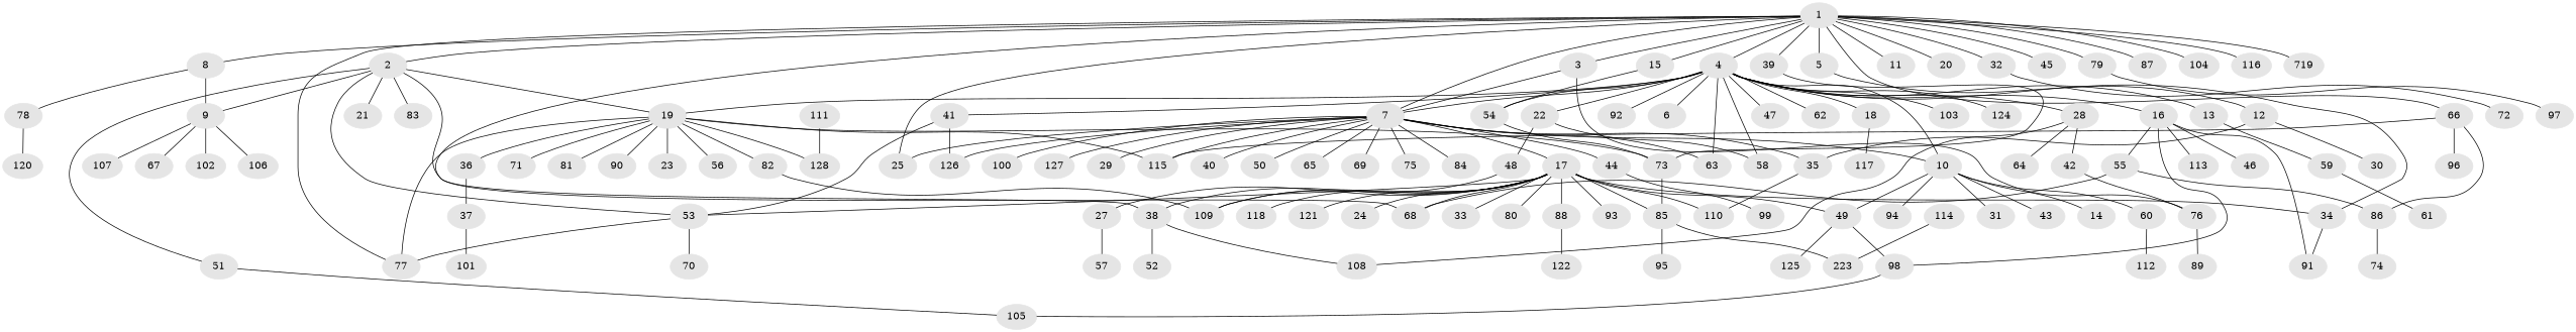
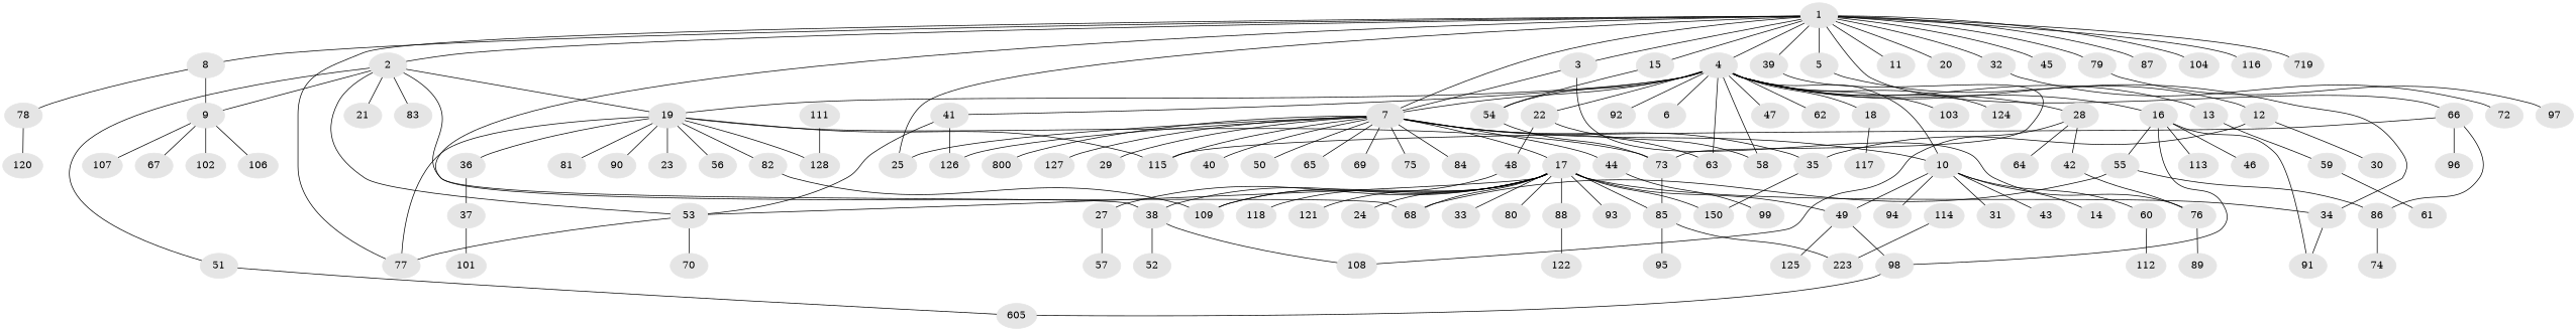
  graph {
    node [color=gray90 style=filled]
    1
    2
    3
    4
    5
    7
    8
    11
    15
    20
    25
    32
    38
    39
    45
    66
    77
    79
    87
    104
    116
    n22 [label=719]
    9
    19
    21
    51
    53
    68
    83
    76
    92
    6
    10
    13
    16
    18
    22
    28
    34
    41
    47
    54
    58
    62
    63
    103
    124
    12
    17
    29
    35
    40
    44
    50
    65
    69
    75
    84
-   100
+   100 [label=800]
    115
    126
    127
    78
    72
    108
    52
    73
    86
    96
    97
    67
    102
    106
    107
    23
    36
    56
-   71
    81
    82
    90
    128
-   105
+   105 [label=605]
    70
    89
    14
    31
    43
    49
    60
    94
    59
    46
    55
    91
    98
    113
    117
    48
    42
    64
    30
    24
    27
    33
    80
    85
    88
    93
    109
-   110
+   110 [label=150]
    118
    121
    99
    120
    125
    112
    61
    57
    95
    n121 [label=223]
    122
    37
    111
    101
    114
    74
    1 -- 2
    1 -- 3
    1 -- 4
    1 -- 5
    1 -- 7
    1 -- 8
    1 -- 11
    1 -- 15
    1 -- 20
    1 -- 25
    1 -- 32
    1 -- 38
    1 -- 39
    1 -- 45
    1 -- 66
    1 -- 77
    1 -- 79
    1 -- 87
    1 -- 104
    1 -- 116
    1 -- n22
    2 -- 9
    2 -- 19
    2 -- 21
    2 -- 51
    2 -- 53
    2 -- 68
    2 -- 83
    3 -- 7
    3 -- 76
    4 -- 7
    4 -- 19
    4 -- 92
    4 -- 6
    4 -- 10
    4 -- 13
    4 -- 16
    4 -- 18
    4 -- 22
    4 -- 28
    4 -- 34
    4 -- 41
    4 -- 47
    4 -- 54
    4 -- 58
    4 -- 62
    4 -- 63
    4 -- 103
    4 -- 124
    5 -- 12
    7 -- 25
    7 -- 10
    7 -- 63
    7 -- 17
    7 -- 29
    7 -- 35
    7 -- 40
    7 -- 44
    7 -- 50
    7 -- 65
    7 -- 69
    7 -- 75
    7 -- 84
    7 -- 100
    7 -- 115
    7 -- 126
    7 -- 127
    8 -- 9
    8 -- 78
    15 -- 54
    32 -- 72
    38 -- 108
    38 -- 52
    39 -- 73
    66 -- 115
    66 -- 86
    66 -- 96
    79 -- 97
    9 -- 67
    9 -- 102
    9 -- 106
    9 -- 107
    19 -- 77
    19 -- 115
    19 -- 73
    19 -- 23
    19 -- 36
    19 -- 56
-   19 -- 71
    19 -- 81
    19 -- 82
    19 -- 90
    19 -- 128
    51 -- 105
    53 -- 77
    53 -- 70
    76 -- 89
    10 -- 14
    10 -- 31
    10 -- 43
    10 -- 49
    10 -- 60
    10 -- 94
    13 -- 59
    16 -- 46
    16 -- 55
    16 -- 91
    16 -- 98
    16 -- 113
    18 -- 117
    22 -- 58
    22 -- 48
    28 -- 108
    28 -- 42
    28 -- 64
    34 -- 91
    41 -- 53
    41 -- 126
    54 -- 73
    12 -- 35
    12 -- 30
    17 -- 38
    17 -- 53
    17 -- 68
    17 -- 34
    17 -- 49
    17 -- 24
    17 -- 27
    17 -- 33
    17 -- 80
    17 -- 85
    17 -- 88
    17 -- 93
    17 -- 109
    17 -- 110
    17 -- 118
    17 -- 121
    35 -- 110
    44 -- 99
    78 -- 120
    73 -- 85
    86 -- 74
    36 -- 37
    82 -- 109
    49 -- 98
    49 -- 125
    60 -- 112
    59 -- 61
    55 -- 68
    55 -- 86
    98 -- 105
    48 -- 109
    42 -- 76
    27 -- 57
    85 -- 95
    85 -- n121
    88 -- 122
    37 -- 101
    111 -- 128
    114 -- n121
  }
